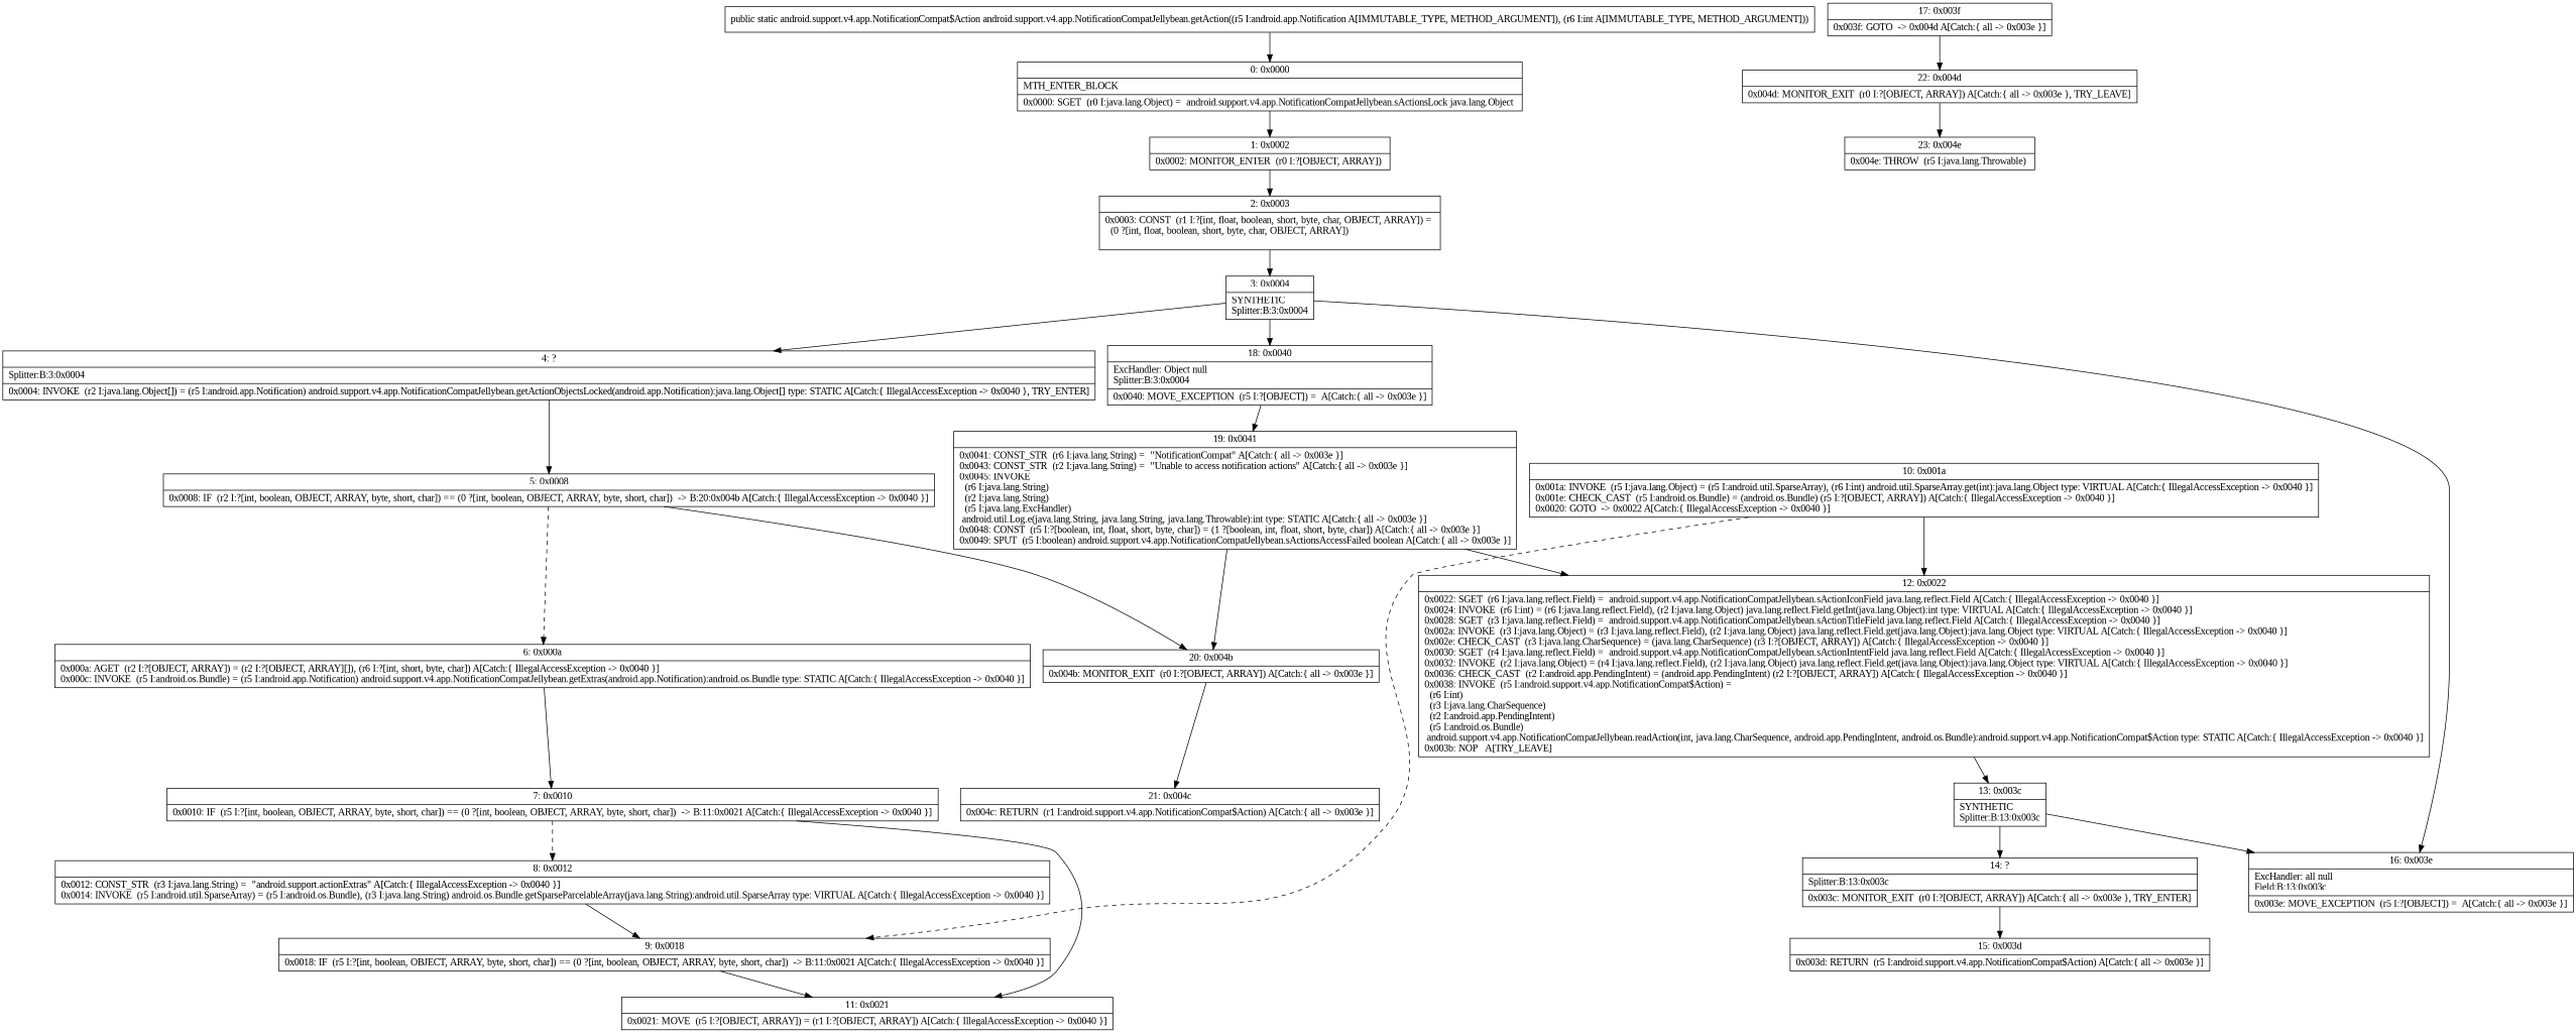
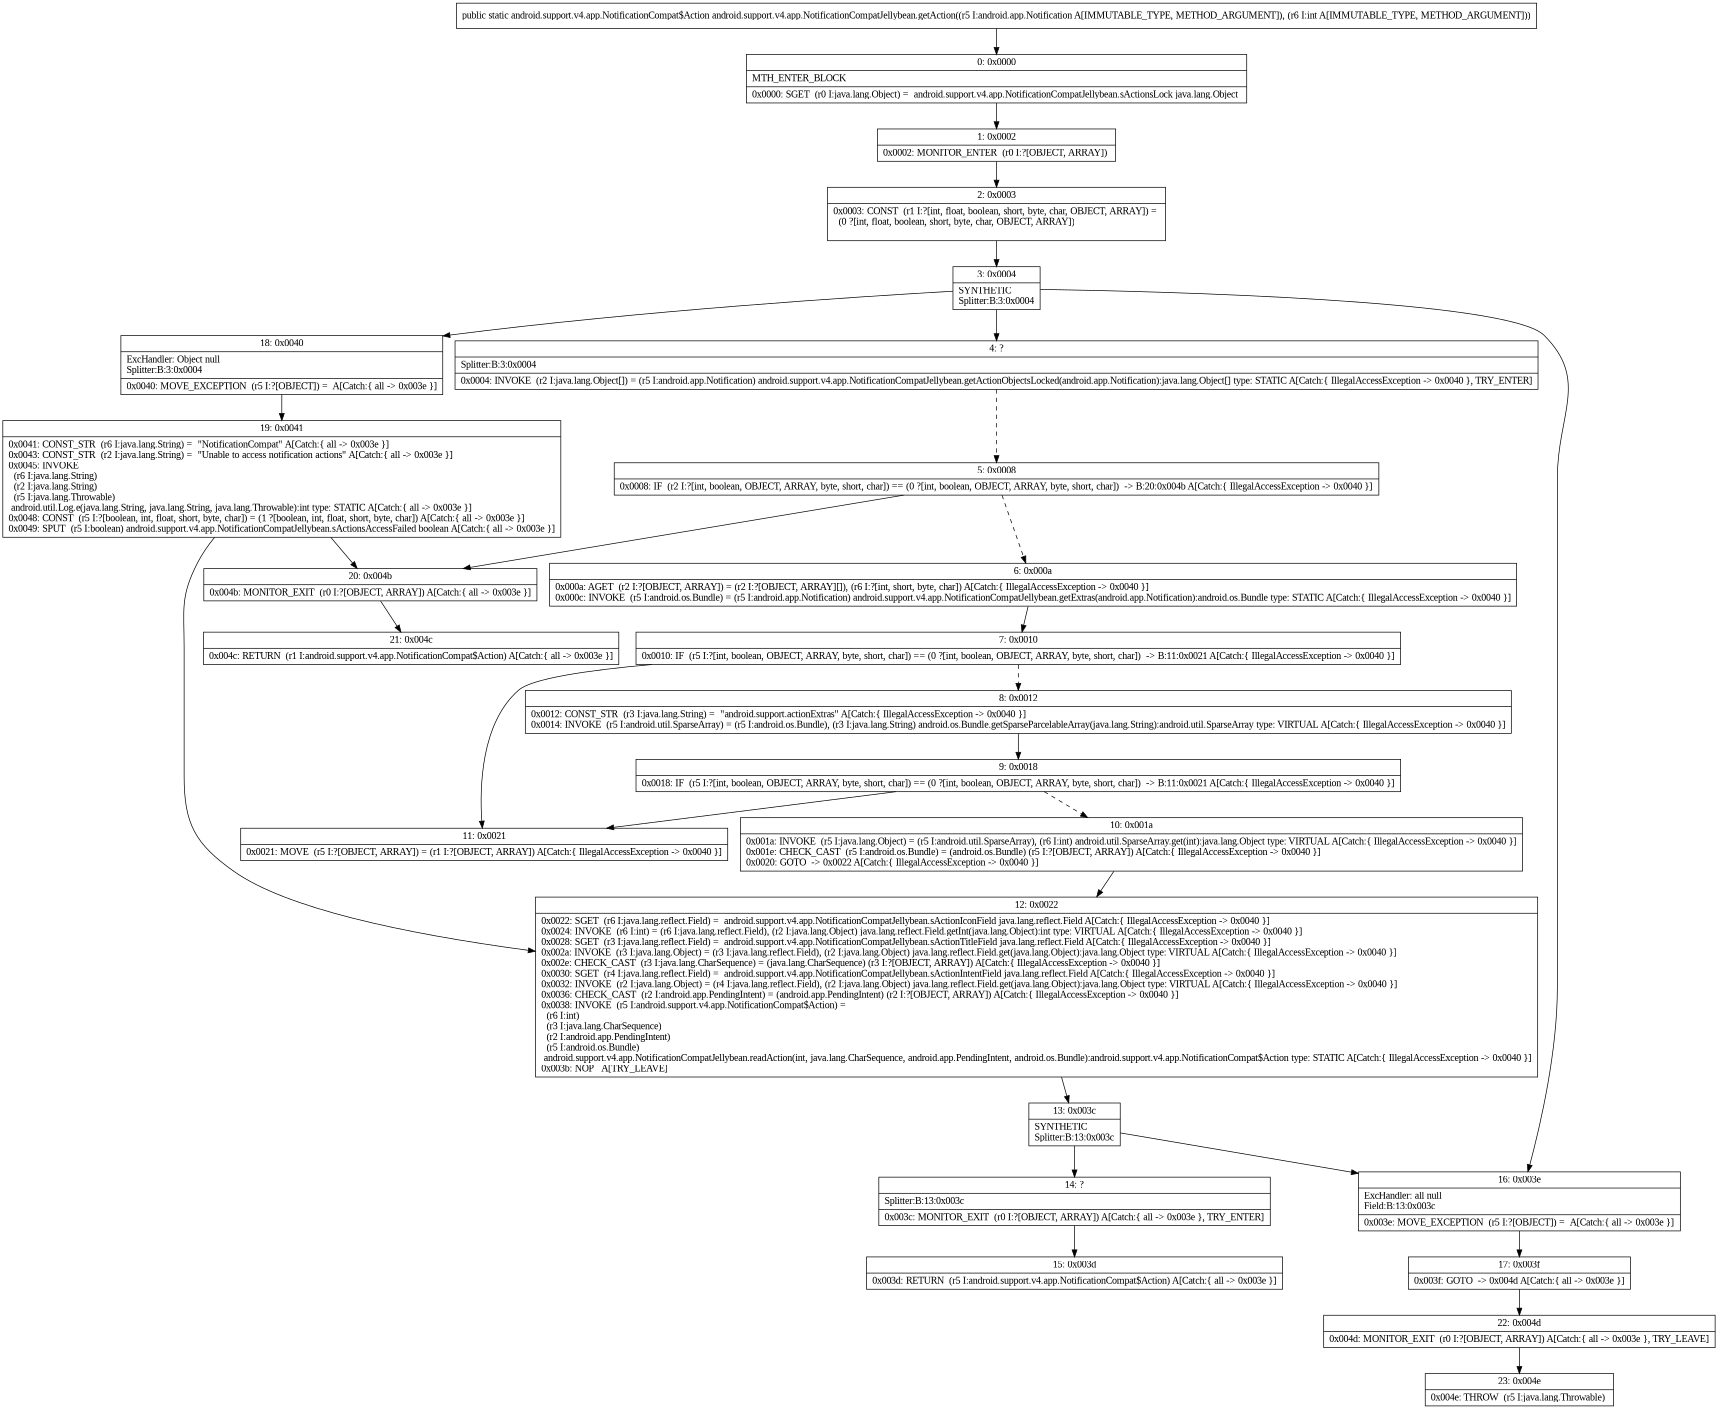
  digraph {
    fontname="Liberation Serif"
    node [fontname="Liberation Serif" shape=record]
    edge [fontname="Liberation Serif"]
    n1 [label="{0\:\ 0x0000|MTH_ENTER_BLOCK\l|0x0000: SGET  (r0 I:java.lang.Object) =  android.support.v4.app.NotificationCompatJellybean.sActionsLock java.lang.Object \l}"]
    n2 [label="{1\:\ 0x0002|0x0002: MONITOR_ENTER  (r0 I:?[OBJECT, ARRAY]) \l}"]
    n3 [label="{2\:\ 0x0003|0x0003: CONST  (r1 I:?[int, float, boolean, short, byte, char, OBJECT, ARRAY]) = \l  (0 ?[int, float, boolean, short, byte, char, OBJECT, ARRAY])\l \l}"]
    n4 [label="{3\:\ 0x0004|SYNTHETIC\lSplitter:B:3:0x0004\l}"]
    n5 [label="{4\:\ ?|Splitter:B:3:0x0004\l|0x0004: INVOKE  (r2 I:java.lang.Object[]) = (r5 I:android.app.Notification) android.support.v4.app.NotificationCompatJellybean.getActionObjectsLocked(android.app.Notification):java.lang.Object[] type: STATIC A[Catch:\{ IllegalAccessException \-\> 0x0040 \}, TRY_ENTER]\l}"]
    n6 [label="{16\:\ 0x003e|ExcHandler: all null\lField:B:13:0x003c\l|0x003e: MOVE_EXCEPTION  (r5 I:?[OBJECT]) =  A[Catch:\{ all \-\> 0x003e \}]\l}"]
    n7 [label="{18\:\ 0x0040|ExcHandler: Object null\lSplitter:B:3:0x0004\l|0x0040: MOVE_EXCEPTION  (r5 I:?[OBJECT]) =  A[Catch:\{ all \-\> 0x003e \}]\l}"]
    n8 [label="{5\:\ 0x0008|0x0008: IF  (r2 I:?[int, boolean, OBJECT, ARRAY, byte, short, char]) == (0 ?[int, boolean, OBJECT, ARRAY, byte, short, char])  \-\> B:20:0x004b A[Catch:\{ IllegalAccessException \-\> 0x0040 \}]\l}"]
    n9 [label="{17\:\ 0x003f|0x003f: GOTO  \-\> 0x004d A[Catch:\{ all \-\> 0x003e \}]\l}"]
-   n10 [label="{19\:\ 0x0041|0x0041: CONST_STR  (r6 I:java.lang.String) =  \"NotificationCompat\" A[Catch:\{ all \-\> 0x003e \}]\l0x0043: CONST_STR  (r2 I:java.lang.String) =  \"Unable to access notification actions\" A[Catch:\{ all \-\> 0x003e \}]\l0x0045: INVOKE  \l  (r6 I:java.lang.String)\l  (r2 I:java.lang.String)\l  (r5 I:java.lang.ExcHandler)\l android.util.Log.e(java.lang.String, java.lang.String, java.lang.Throwable):int type: STATIC A[Catch:\{ all \-\> 0x003e \}]\l0x0048: CONST  (r5 I:?[boolean, int, float, short, byte, char]) = (1 ?[boolean, int, float, short, byte, char]) A[Catch:\{ all \-\> 0x003e \}]\l0x0049: SPUT  (r5 I:boolean) android.support.v4.app.NotificationCompatJellybean.sActionsAccessFailed boolean A[Catch:\{ all \-\> 0x003e \}]\l}"]
+   n10 [label="{19\:\ 0x0041|0x0041: CONST_STR  (r6 I:java.lang.String) =  \"NotificationCompat\" A[Catch:\{ all \-\> 0x003e \}]\l0x0043: CONST_STR  (r2 I:java.lang.String) =  \"Unable to access notification actions\" A[Catch:\{ all \-\> 0x003e \}]\l0x0045: INVOKE  \l  (r6 I:java.lang.String)\l  (r2 I:java.lang.String)\l  (r5 I:java.lang.Throwable)\l android.util.Log.e(java.lang.String, java.lang.String, java.lang.Throwable):int type: STATIC A[Catch:\{ all \-\> 0x003e \}]\l0x0048: CONST  (r5 I:?[boolean, int, float, short, byte, char]) = (1 ?[boolean, int, float, short, byte, char]) A[Catch:\{ all \-\> 0x003e \}]\l0x0049: SPUT  (r5 I:boolean) android.support.v4.app.NotificationCompatJellybean.sActionsAccessFailed boolean A[Catch:\{ all \-\> 0x003e \}]\l}"]
    n11 [label="{6\:\ 0x000a|0x000a: AGET  (r2 I:?[OBJECT, ARRAY]) = (r2 I:?[OBJECT, ARRAY][]), (r6 I:?[int, short, byte, char]) A[Catch:\{ IllegalAccessException \-\> 0x0040 \}]\l0x000c: INVOKE  (r5 I:android.os.Bundle) = (r5 I:android.app.Notification) android.support.v4.app.NotificationCompatJellybean.getExtras(android.app.Notification):android.os.Bundle type: STATIC A[Catch:\{ IllegalAccessException \-\> 0x0040 \}]\l}"]
    n12 [label="{20\:\ 0x004b|0x004b: MONITOR_EXIT  (r0 I:?[OBJECT, ARRAY]) A[Catch:\{ all \-\> 0x003e \}]\l}"]
    n13 [label="{7\:\ 0x0010|0x0010: IF  (r5 I:?[int, boolean, OBJECT, ARRAY, byte, short, char]) == (0 ?[int, boolean, OBJECT, ARRAY, byte, short, char])  \-\> B:11:0x0021 A[Catch:\{ IllegalAccessException \-\> 0x0040 \}]\l}"]
    n14 [label="{21\:\ 0x004c|0x004c: RETURN  (r1 I:android.support.v4.app.NotificationCompat$Action) A[Catch:\{ all \-\> 0x003e \}]\l}"]
    n15 [label="{8\:\ 0x0012|0x0012: CONST_STR  (r3 I:java.lang.String) =  \"android.support.actionExtras\" A[Catch:\{ IllegalAccessException \-\> 0x0040 \}]\l0x0014: INVOKE  (r5 I:android.util.SparseArray) = (r5 I:android.os.Bundle), (r3 I:java.lang.String) android.os.Bundle.getSparseParcelableArray(java.lang.String):android.util.SparseArray type: VIRTUAL A[Catch:\{ IllegalAccessException \-\> 0x0040 \}]\l}"]
    n16 [label="{11\:\ 0x0021|0x0021: MOVE  (r5 I:?[OBJECT, ARRAY]) = (r1 I:?[OBJECT, ARRAY]) A[Catch:\{ IllegalAccessException \-\> 0x0040 \}]\l}"]
    n17 [label="{9\:\ 0x0018|0x0018: IF  (r5 I:?[int, boolean, OBJECT, ARRAY, byte, short, char]) == (0 ?[int, boolean, OBJECT, ARRAY, byte, short, char])  \-\> B:11:0x0021 A[Catch:\{ IllegalAccessException \-\> 0x0040 \}]\l}"]
    n18 [label="{10\:\ 0x001a|0x001a: INVOKE  (r5 I:java.lang.Object) = (r5 I:android.util.SparseArray), (r6 I:int) android.util.SparseArray.get(int):java.lang.Object type: VIRTUAL A[Catch:\{ IllegalAccessException \-\> 0x0040 \}]\l0x001e: CHECK_CAST  (r5 I:android.os.Bundle) = (android.os.Bundle) (r5 I:?[OBJECT, ARRAY]) A[Catch:\{ IllegalAccessException \-\> 0x0040 \}]\l0x0020: GOTO  \-\> 0x0022 A[Catch:\{ IllegalAccessException \-\> 0x0040 \}]\l}"]
    n19 [label="{12\:\ 0x0022|0x0022: SGET  (r6 I:java.lang.reflect.Field) =  android.support.v4.app.NotificationCompatJellybean.sActionIconField java.lang.reflect.Field A[Catch:\{ IllegalAccessException \-\> 0x0040 \}]\l0x0024: INVOKE  (r6 I:int) = (r6 I:java.lang.reflect.Field), (r2 I:java.lang.Object) java.lang.reflect.Field.getInt(java.lang.Object):int type: VIRTUAL A[Catch:\{ IllegalAccessException \-\> 0x0040 \}]\l0x0028: SGET  (r3 I:java.lang.reflect.Field) =  android.support.v4.app.NotificationCompatJellybean.sActionTitleField java.lang.reflect.Field A[Catch:\{ IllegalAccessException \-\> 0x0040 \}]\l0x002a: INVOKE  (r3 I:java.lang.Object) = (r3 I:java.lang.reflect.Field), (r2 I:java.lang.Object) java.lang.reflect.Field.get(java.lang.Object):java.lang.Object type: VIRTUAL A[Catch:\{ IllegalAccessException \-\> 0x0040 \}]\l0x002e: CHECK_CAST  (r3 I:java.lang.CharSequence) = (java.lang.CharSequence) (r3 I:?[OBJECT, ARRAY]) A[Catch:\{ IllegalAccessException \-\> 0x0040 \}]\l0x0030: SGET  (r4 I:java.lang.reflect.Field) =  android.support.v4.app.NotificationCompatJellybean.sActionIntentField java.lang.reflect.Field A[Catch:\{ IllegalAccessException \-\> 0x0040 \}]\l0x0032: INVOKE  (r2 I:java.lang.Object) = (r4 I:java.lang.reflect.Field), (r2 I:java.lang.Object) java.lang.reflect.Field.get(java.lang.Object):java.lang.Object type: VIRTUAL A[Catch:\{ IllegalAccessException \-\> 0x0040 \}]\l0x0036: CHECK_CAST  (r2 I:android.app.PendingIntent) = (android.app.PendingIntent) (r2 I:?[OBJECT, ARRAY]) A[Catch:\{ IllegalAccessException \-\> 0x0040 \}]\l0x0038: INVOKE  (r5 I:android.support.v4.app.NotificationCompat$Action) = \l  (r6 I:int)\l  (r3 I:java.lang.CharSequence)\l  (r2 I:android.app.PendingIntent)\l  (r5 I:android.os.Bundle)\l android.support.v4.app.NotificationCompatJellybean.readAction(int, java.lang.CharSequence, android.app.PendingIntent, android.os.Bundle):android.support.v4.app.NotificationCompat$Action type: STATIC A[Catch:\{ IllegalAccessException \-\> 0x0040 \}]\l0x003b: NOP   A[TRY_LEAVE]\l}"]
    n20 [label="{13\:\ 0x003c|SYNTHETIC\lSplitter:B:13:0x003c\l}"]
    n21 [label="{14\:\ ?|Splitter:B:13:0x003c\l|0x003c: MONITOR_EXIT  (r0 I:?[OBJECT, ARRAY]) A[Catch:\{ all \-\> 0x003e \}, TRY_ENTER]\l}"]
    n22 [label="{15\:\ 0x003d|0x003d: RETURN  (r5 I:android.support.v4.app.NotificationCompat$Action) A[Catch:\{ all \-\> 0x003e \}]\l}"]
    n23 [label="{22\:\ 0x004d|0x004d: MONITOR_EXIT  (r0 I:?[OBJECT, ARRAY]) A[Catch:\{ all \-\> 0x003e \}, TRY_LEAVE]\l}"]
    n24 [label="{23\:\ 0x004e|0x004e: THROW  (r5 I:java.lang.Throwable) \l}"]
    n25 [label="{public static android.support.v4.app.NotificationCompat$Action android.support.v4.app.NotificationCompatJellybean.getAction((r5 I:android.app.Notification A[IMMUTABLE_TYPE, METHOD_ARGUMENT]), (r6 I:int A[IMMUTABLE_TYPE, METHOD_ARGUMENT])) }"]
    n1 -> n2
    n2 -> n3
    n3 -> n4
    n4 -> n5
    n4 -> n6
    n4 -> n7
-   n5 -> n8
+   n5 -> n8 [style=dashed]
+   n6 -> n9
    n7 -> n10
    n8 -> n11 [style=dashed]
    n8 -> n12
    n9 -> n23
    n10 -> n12
    n10 -> n19
    n11 -> n13
    n12 -> n14
    n13 -> n15 [style=dashed]
    n13 -> n16
    n15 -> n17
    n17 -> n16
-   n18 -> n17 [style=dashed]
+   n17 -> n18 [style=dashed]
    n18 -> n19
    n19 -> n20
    n20 -> n6
    n20 -> n21
    n21 -> n22
    n23 -> n24
    n25 -> n1
  }
